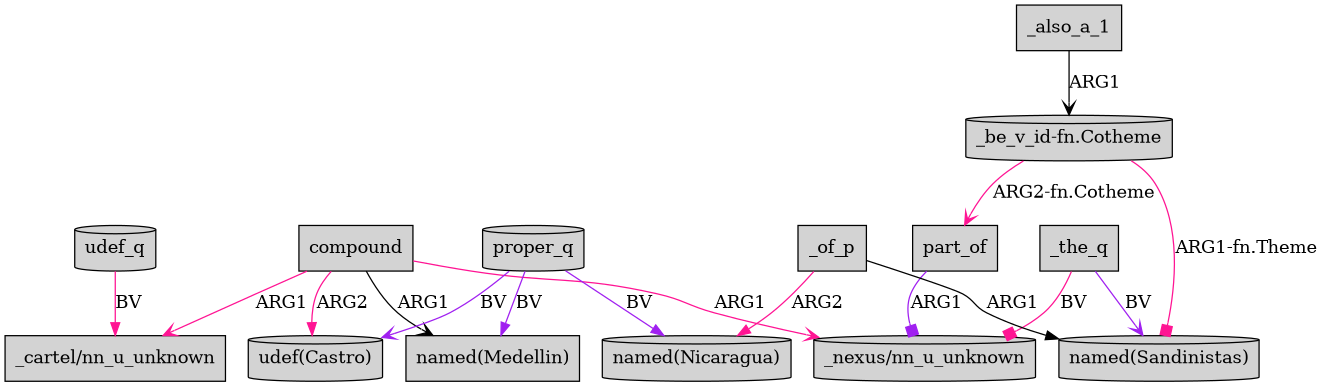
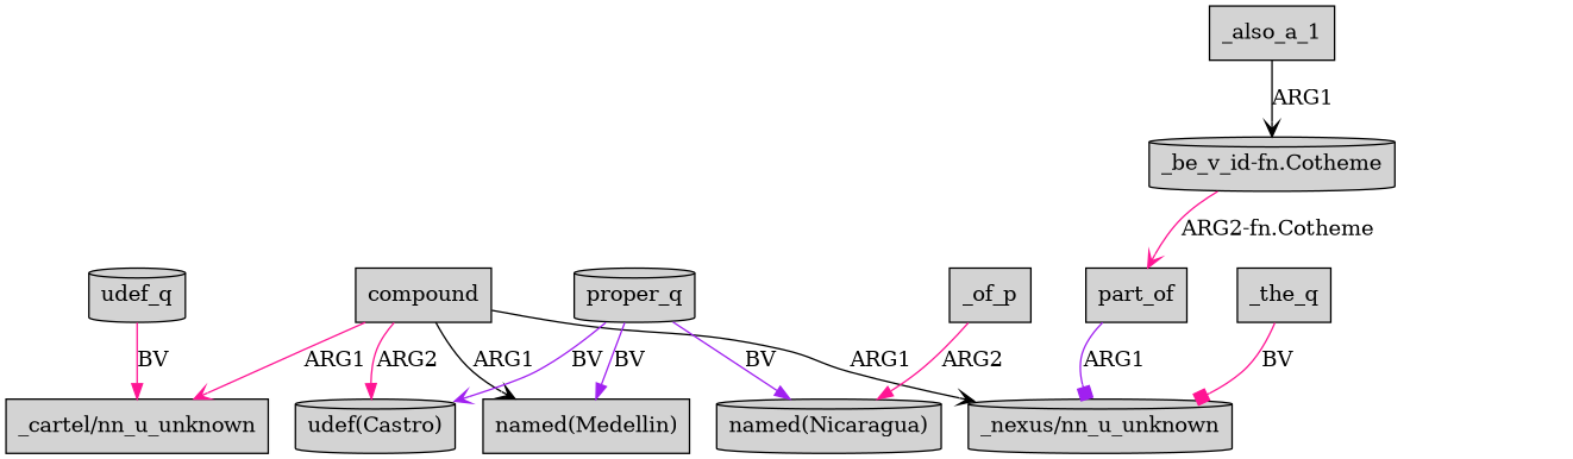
  digraph {
    node [shape=cylinder style=filled]
    edge [arrowhead=vee color=deeppink]
    "_be_v_id-fn.Cotheme"
    part_of [shape=box]
-   "named(Sandinistas)"
    "_nexus/nn_u_unknown"
    _also_a_1 [shape=box]
    compound [shape=box]
    "_cartel/nn_u_unknown" [shape=box]
    "named(Medellin)" [shape=box]
    n9 [label="udef(Castro)"]
    _the_q [shape=box]
    udef_q
    proper_q
    "named(Nicaragua)"
    _of_p [shape=box]
    "_be_v_id-fn.Cotheme" -> part_of [label="ARG2-fn.Cotheme"]
-   "_be_v_id-fn.Cotheme" -> "named(Sandinistas)" [arrowhead=box label="ARG1-fn.Theme"]
    part_of -> "_nexus/nn_u_unknown" [arrowhead=box color=purple label=ARG1]
    _also_a_1 -> "_be_v_id-fn.Cotheme" [color=black label=ARG1]
-   compound -> "_nexus/nn_u_unknown" [label=ARG1]
+   compound -> "_nexus/nn_u_unknown" [color=black label=ARG1]
    compound -> "_cartel/nn_u_unknown" [label=ARG1]
    compound -> "named(Medellin)" [color=black label=ARG1]
    compound -> n9 [arrowhead=normal label=ARG2]
-   _the_q -> "named(Sandinistas)" [color=purple label=BV]
    _the_q -> "_nexus/nn_u_unknown" [arrowhead=box label=BV]
    udef_q -> "_cartel/nn_u_unknown" [arrowhead=normal label=BV]
    proper_q -> "named(Medellin)" [arrowhead=normal color=purple label=BV]
    proper_q -> n9 [color=purple label=BV]
    proper_q -> "named(Nicaragua)" [arrowhead=normal color=purple label=BV]
-   _of_p -> "named(Sandinistas)" [arrowhead=normal color=black label=ARG1]
    _of_p -> "named(Nicaragua)" [arrowhead=normal label=ARG2]
  }
